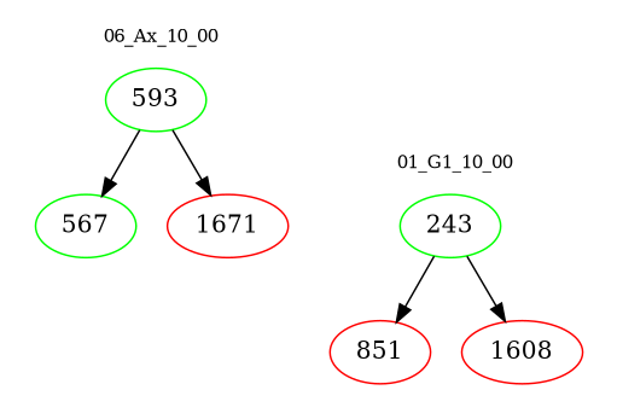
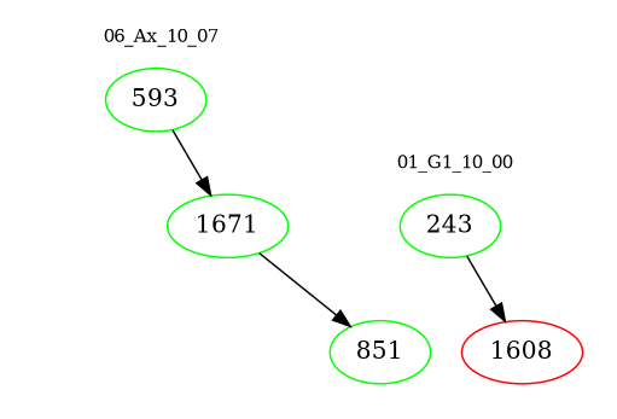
  digraph {
    node [color=green]
    edge [color=black]
    n1 [label=593]
-   n2 [label=567]
-   n3 [color=red label=1671]
+   n3 [label=1671]
    n4 [label=243]
-   n5 [color=red label=851]
+   n5 [label=851]
    n6 [color=red label=1608]
    subgraph cluster_1 {
      color=white
      fontsize=10
-     label="06_Ax_10_00"
+     label="06_Ax_10_07"
      n1
-     n2
      n3
    }
    subgraph cluster_2 {
      color=white
      fontsize=10
      label="01_G1_10_00"
      n4
      n5
      n6
    }
-   n1 -> n2
    n1 -> n3
-   n4 -> n5
+   n3 -> n5
    n4 -> n6
  }
